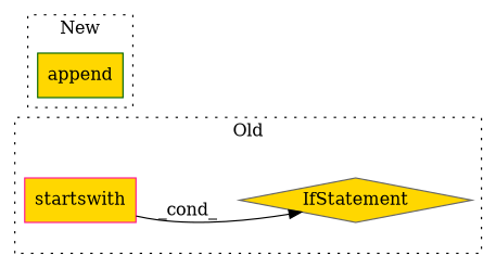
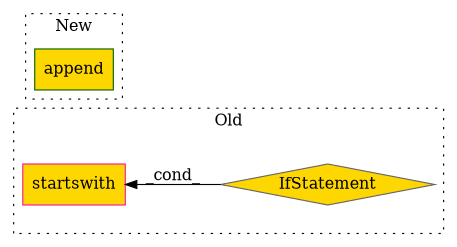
  digraph {
    rankdir=LR
    node [a=32 shape=box style=filled fillcolor=gold]
    n1 [l="11,1" label=startswith s="3129,3147" color=deeppink]
    n2 [a=25 l="4,2" label=IfStatement s="3094,3148" shape=diamond color=gray40]
    n3 [l="7,1" label=append s="3718,3738" color=darkgreen]
    subgraph cluster_1 {
      label=Old
      style=dotted
      n1
      n2
    }
    subgraph cluster_2 {
      label=New
      style=dotted
      n3
    }
-   n1 -> n2 [label=_cond_]
+   n2 -> n1 [label=_cond_]
  }
